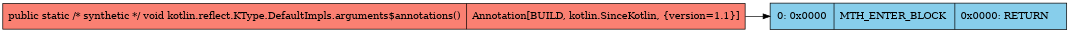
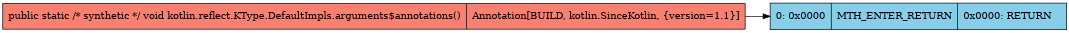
  digraph {
    rankdir=LR
    node [shape=record style=filled]
-   n1 [label="{0\:\ 0x0000|MTH_ENTER_BLOCK\l|0x0000: RETURN   \l}" fillcolor=skyblue]
+   n1 [label="{0\:\ 0x0000|MTH_ENTER_RETURN\l|0x0000: RETURN   \l}" fillcolor=skyblue]
    n2 [label="{public static \/* synthetic *\/ void kotlin.reflect.KType.DefaultImpls.arguments$annotations()  | Annotation[BUILD, kotlin.SinceKotlin, \{version=1.1\}]\l}" fillcolor=salmon]
    n2 -> n1 [style=solid]
  }
